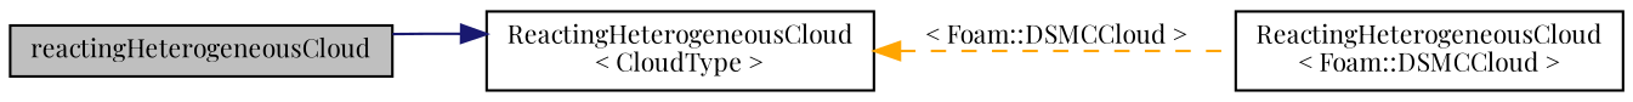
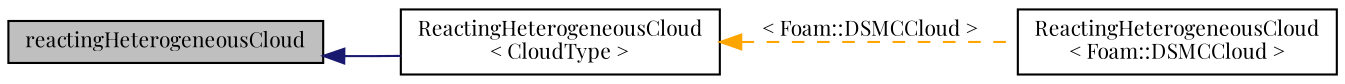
  digraph {
    fontname="Playfair Display"
    rankdir=LR
    node [color=black fontname="Playfair Display" fontsize=10 shape=record]
    edge [dir=back fontname="Playfair Display" fontsize=10 labelfontname=Helvetica labelfontsize=10]
    n1 [fillcolor=grey75 fontcolor=black height=0.2 label=reactingHeterogeneousCloud style=filled width=0.4]
    n2 [height=0.2 label="ReactingHeterogeneousCloud\l\< CloudType \>" width=0.4]
    n3 [height=0.2 label="ReactingHeterogeneousCloud\l\< Foam::DSMCCloud \>" width=0.4]
-   n2 -> n1 [color=midnightblue style=solid]
+   n1 -> n2 [color=midnightblue style=solid]
    n2 -> n3 [color=orange label=" \< Foam::DSMCCloud \>" style=dashed]
  }
